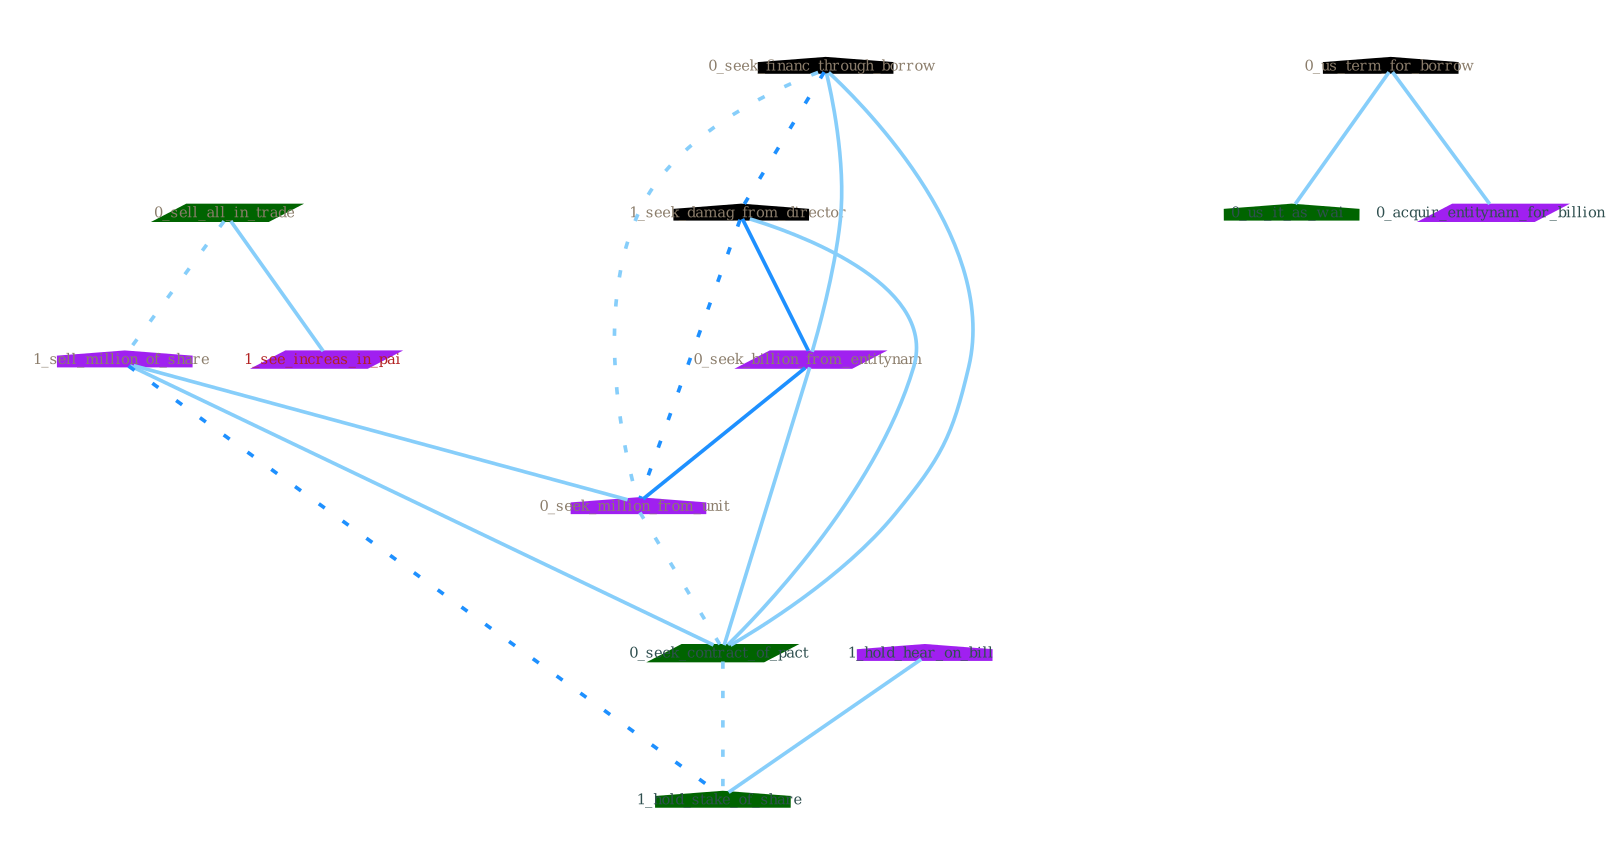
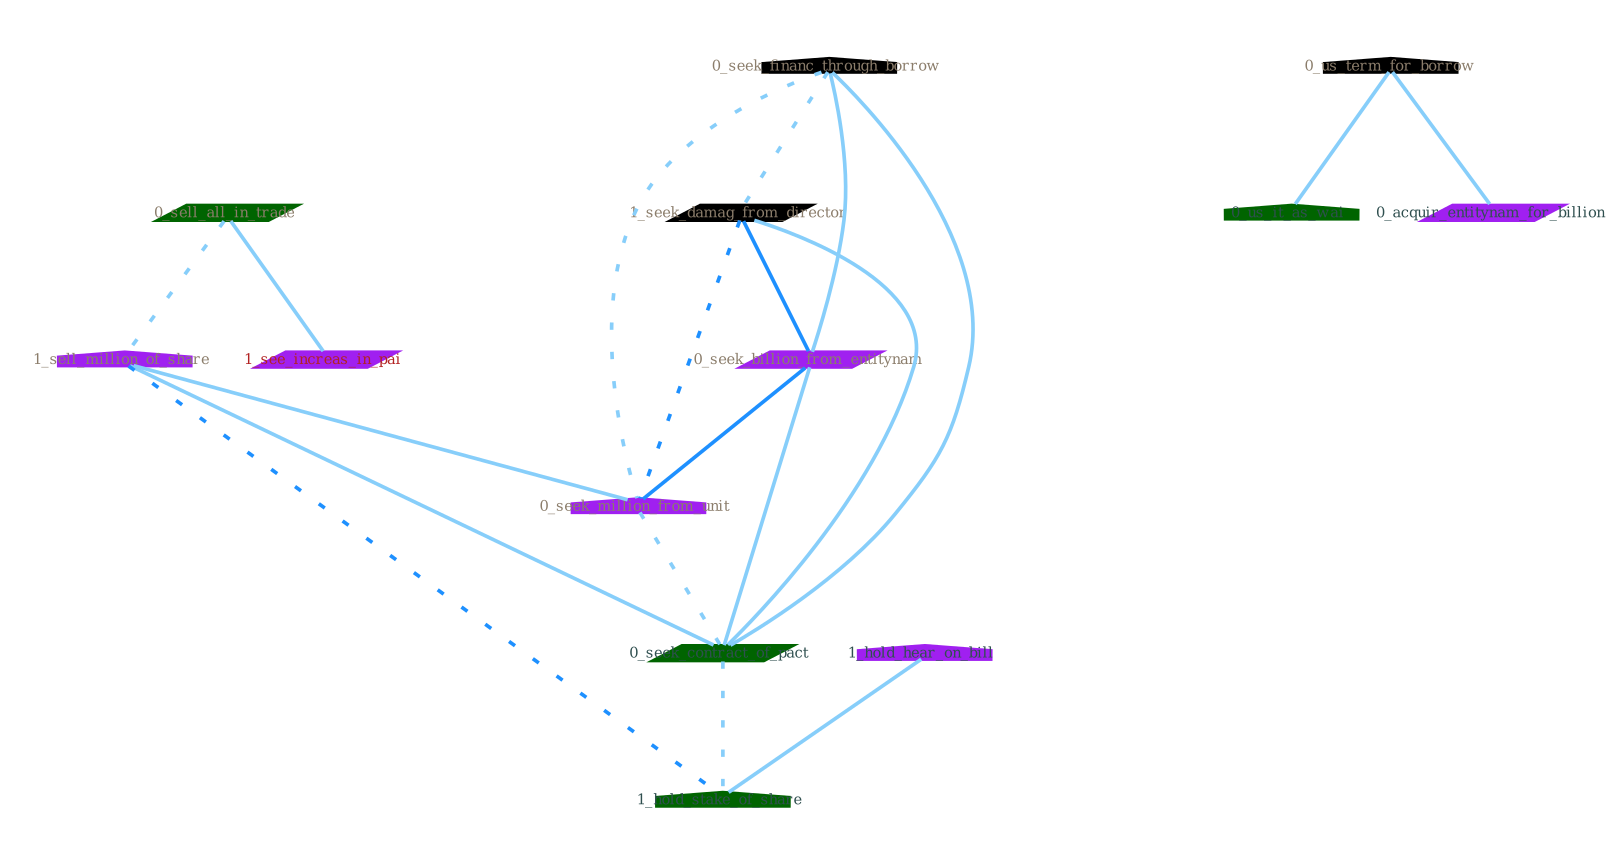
  graph {
    node [color=purple fixedsize=true fontcolor="#8b7d6b" fontsize=4 shape=house style=filled]
    edge [color="#87cefa" style=solid w=1]
    "0_sell_all_in_trade " [color=darkgreen height=.06 shape=parallelogram width=.5]
    "0_seek_financ_through_borrow " [color=black height=.06 width=.5]
-   "1_seek_damag_from_director " [color=black height=.06 width=.5]
+   "1_seek_damag_from_director " [color=black height=.06 shape=parallelogram width=.5]
    "1_sell_million_of_share " [height=.06 width=.5]
    "0_seek_billion_from_entitynam " [height=.06 shape=parallelogram width=.5]
    "0_seek_million_from_unit " [height=.06 width=.5]
    n7 [color=black height=.06 label="0_us_term_for_borrow" width=.5]
    "1_see_increas_in_pai " [fontcolor="#b22222" height=.06 shape=parallelogram width=.5]
    "0_seek_contract_of_pact " [color=darkgreen fontcolor="#2f4f4f" height=.06 shape=parallelogram width=.5]
    "1_hold_stake_of_share " [color=darkgreen fontcolor="#2f4f4f" height=.06 width=.5]
    "0_us_it_as_wai " [color=darkgreen fontcolor="#2f4f4f" height=.06 width=.5]
    "0_acquir_entitynam_for_billion " [fontcolor="#2f4f4f" height=.06 shape=parallelogram width=.5]
    "1_hold_hear_on_bill " [fontcolor="#2f4f4f" height=.06 width=.5]
    subgraph sub_1 {
      "0_sell_all_in_trade "
      "0_seek_financ_through_borrow "
      "1_seek_damag_from_director "
      "1_sell_million_of_share "
      "0_seek_billion_from_entitynam "
      "0_seek_million_from_unit "
      n7
    }
    subgraph sub_2 {
      "1_see_increas_in_pai "
    }
    "0_sell_all_in_trade " -- "1_sell_million_of_share " [style=dotted]
    "0_sell_all_in_trade " -- "1_see_increas_in_pai "
-   "0_seek_financ_through_borrow " -- "1_seek_damag_from_director " [color="#1e90ff" style=dotted]
+   "0_seek_financ_through_borrow " -- "1_seek_damag_from_director " [style=dotted]
    "0_seek_financ_through_borrow " -- "0_seek_billion_from_entitynam "
    "0_seek_financ_through_borrow " -- "0_seek_million_from_unit " [style=dotted]
    "0_seek_financ_through_borrow " -- "0_seek_contract_of_pact "
    "1_seek_damag_from_director " -- "0_seek_billion_from_entitynam " [color="#1e90ff" w=2]
    "1_seek_damag_from_director " -- "0_seek_million_from_unit " [color="#1e90ff" style=dotted w=2]
    "1_seek_damag_from_director " -- "0_seek_contract_of_pact "
    "1_sell_million_of_share " -- "0_seek_million_from_unit "
    "1_sell_million_of_share " -- "0_seek_contract_of_pact "
    "1_sell_million_of_share " -- "1_hold_stake_of_share " [color="#1e90ff" style=dotted w=2]
    "0_seek_billion_from_entitynam " -- "0_seek_million_from_unit " [color="#1e90ff" w=2]
    "0_seek_billion_from_entitynam " -- "0_seek_contract_of_pact "
    "0_seek_million_from_unit " -- "0_seek_contract_of_pact " [style=dotted]
    n7 -- "0_us_it_as_wai "
    n7 -- "0_acquir_entitynam_for_billion "
    "0_seek_contract_of_pact " -- "1_hold_stake_of_share " [style=dotted]
    "1_hold_hear_on_bill " -- "1_hold_stake_of_share "
  }
